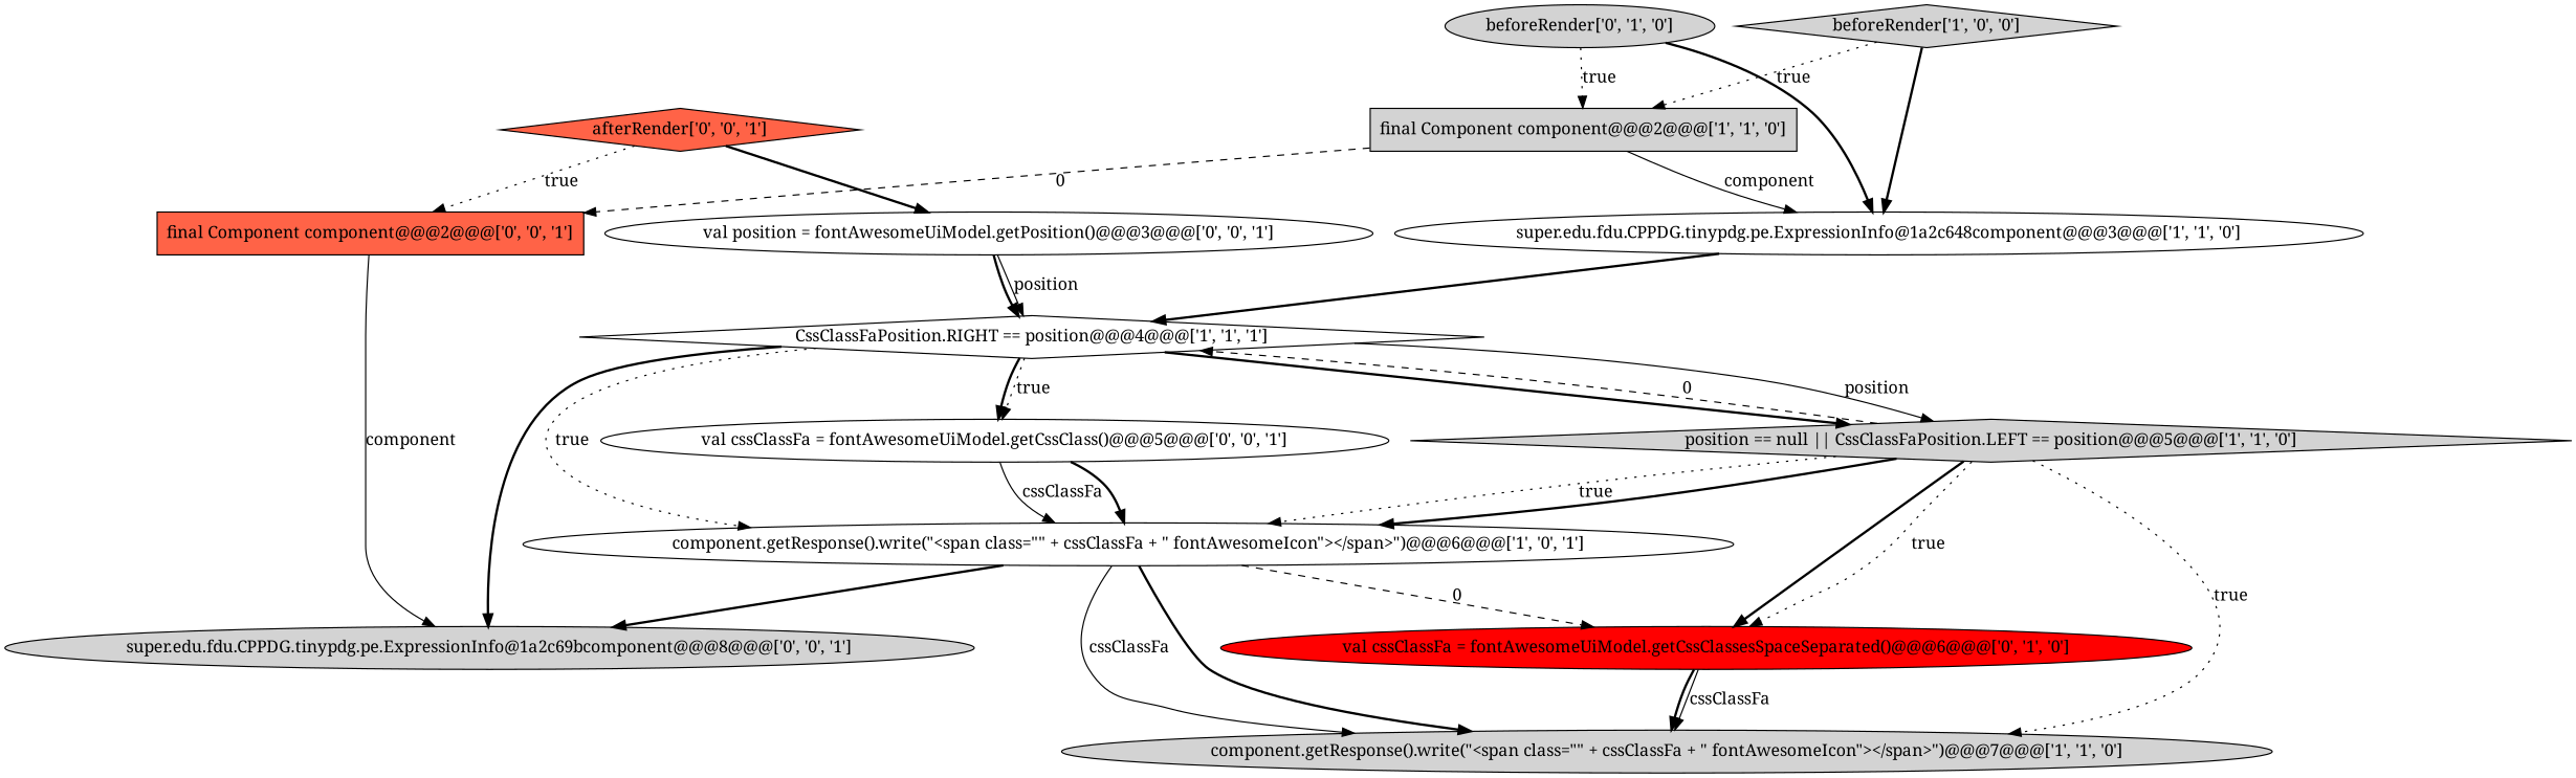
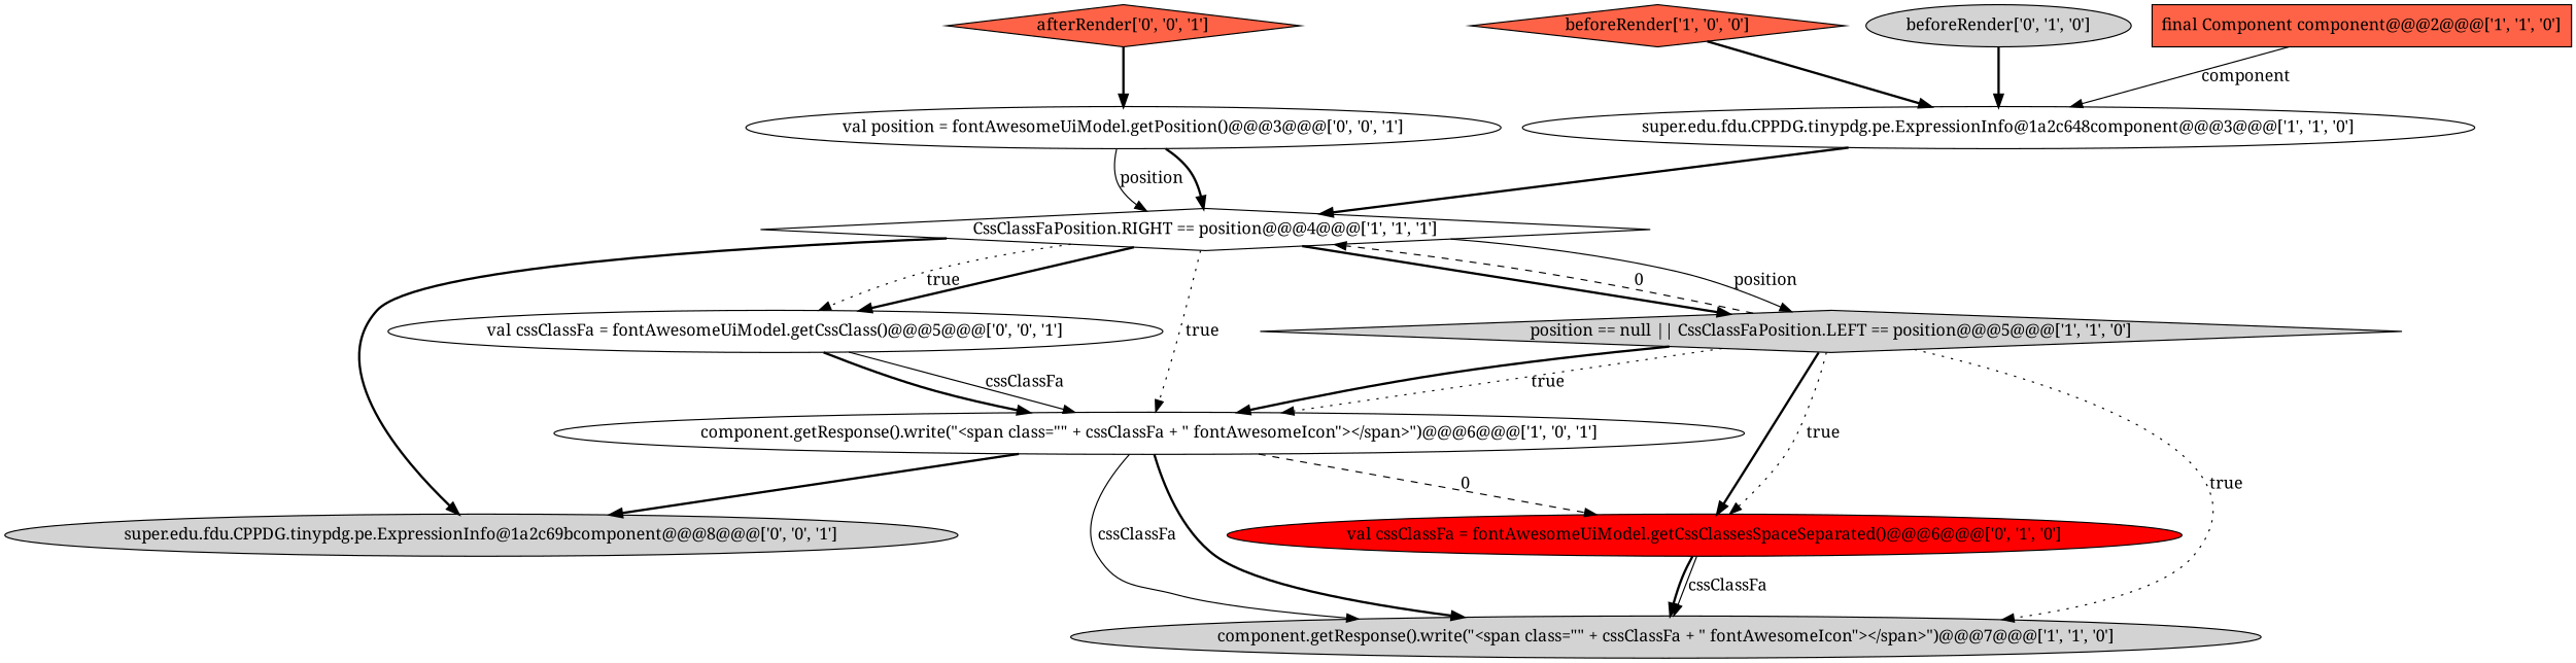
  digraph {
    fontname="Noto Serif"
    node [fillcolor=lightgray fontname="Noto Serif" shape=ellipse style=filled]
    edge [fontname="Noto Serif" style=bold]
    n1 [label="super.edu.fdu.CPPDG.tinypdg.pe.ExpressionInfo@1a2c69bcomponent@@@8@@@['0', '0', '1']"]
    n2 [fillcolor=tomato label="afterRender['0', '0', '1']" shape=diamond]
    n3 [fillcolor=white label="val position = fontAwesomeUiModel.getPosition()@@@3@@@['0', '0', '1']"]
-   n4 [fillcolor=tomato label="final Component component@@@2@@@['0', '0', '1']" shape=box]
    n5 [fillcolor=white label="CssClassFaPosition.RIGHT == position@@@4@@@['1', '1', '1']" shape=diamond]
    n6 [fillcolor=white label="val cssClassFa = fontAwesomeUiModel.getCssClass()@@@5@@@['0', '0', '1']"]
    n7 [fillcolor=white label="component.getResponse().write(\"<span class=\"\" + cssClassFa + \" fontAwesomeIcon\"></span>\")@@@6@@@['1', '0', '1']"]
    n8 [label="component.getResponse().write(\"<span class=\"\" + cssClassFa + \" fontAwesomeIcon\"></span>\")@@@7@@@['1', '1', '0']"]
    n9 [fillcolor=red label="val cssClassFa = fontAwesomeUiModel.getCssClassesSpaceSeparated()@@@6@@@['0', '1', '0']"]
-   n10 [label="final Component component@@@2@@@['1', '1', '0']" shape=box]
+   n10 [fillcolor=tomato label="final Component component@@@2@@@['1', '1', '0']" shape=box]
    n11 [fillcolor=white label="super.edu.fdu.CPPDG.tinypdg.pe.ExpressionInfo@1a2c648component@@@3@@@['1', '1', '0']"]
-   n12 [label="beforeRender['1', '0', '0']" shape=diamond]
+   n12 [fillcolor=tomato label="beforeRender['1', '0', '0']" shape=diamond]
    n13 [label="position == null || CssClassFaPosition.LEFT == position@@@5@@@['1', '1', '0']" shape=diamond]
    n14 [label="beforeRender['0', '1', '0']"]
    n2 -> n3
-   n2 -> n4 [label=true style=dotted]
    n3 -> n5
    n3 -> n5 [label=position style=solid]
-   n4 -> n1 [label=component style=solid]
    n5 -> n1
    n5 -> n6
    n5 -> n6 [label=true style=dotted]
    n5 -> n7 [label=true style=dotted]
    n5 -> n13 [label=position style=solid]
    n5 -> n13
    n6 -> n7 [label=cssClassFa style=solid]
    n6 -> n7
    n7 -> n1
    n7 -> n8 [label=cssClassFa style=solid]
    n7 -> n8
    n7 -> n9 [label=0 style=dashed]
    n9 -> n8 [label=cssClassFa style=solid]
    n9 -> n8
-   n10 -> n4 [label=0 style=dashed]
    n10 -> n11 [label=component style=solid]
    n11 -> n5
-   n12 -> n10 [label=true style=dotted]
    n12 -> n11
    n13 -> n5 [label=0 style=dashed]
    n13 -> n7 [label=true style=dotted]
    n13 -> n7
    n13 -> n8 [label=true style=dotted]
    n13 -> n9
    n13 -> n9 [label=true style=dotted]
-   n14 -> n10 [label=true style=dotted]
    n14 -> n11
  }
